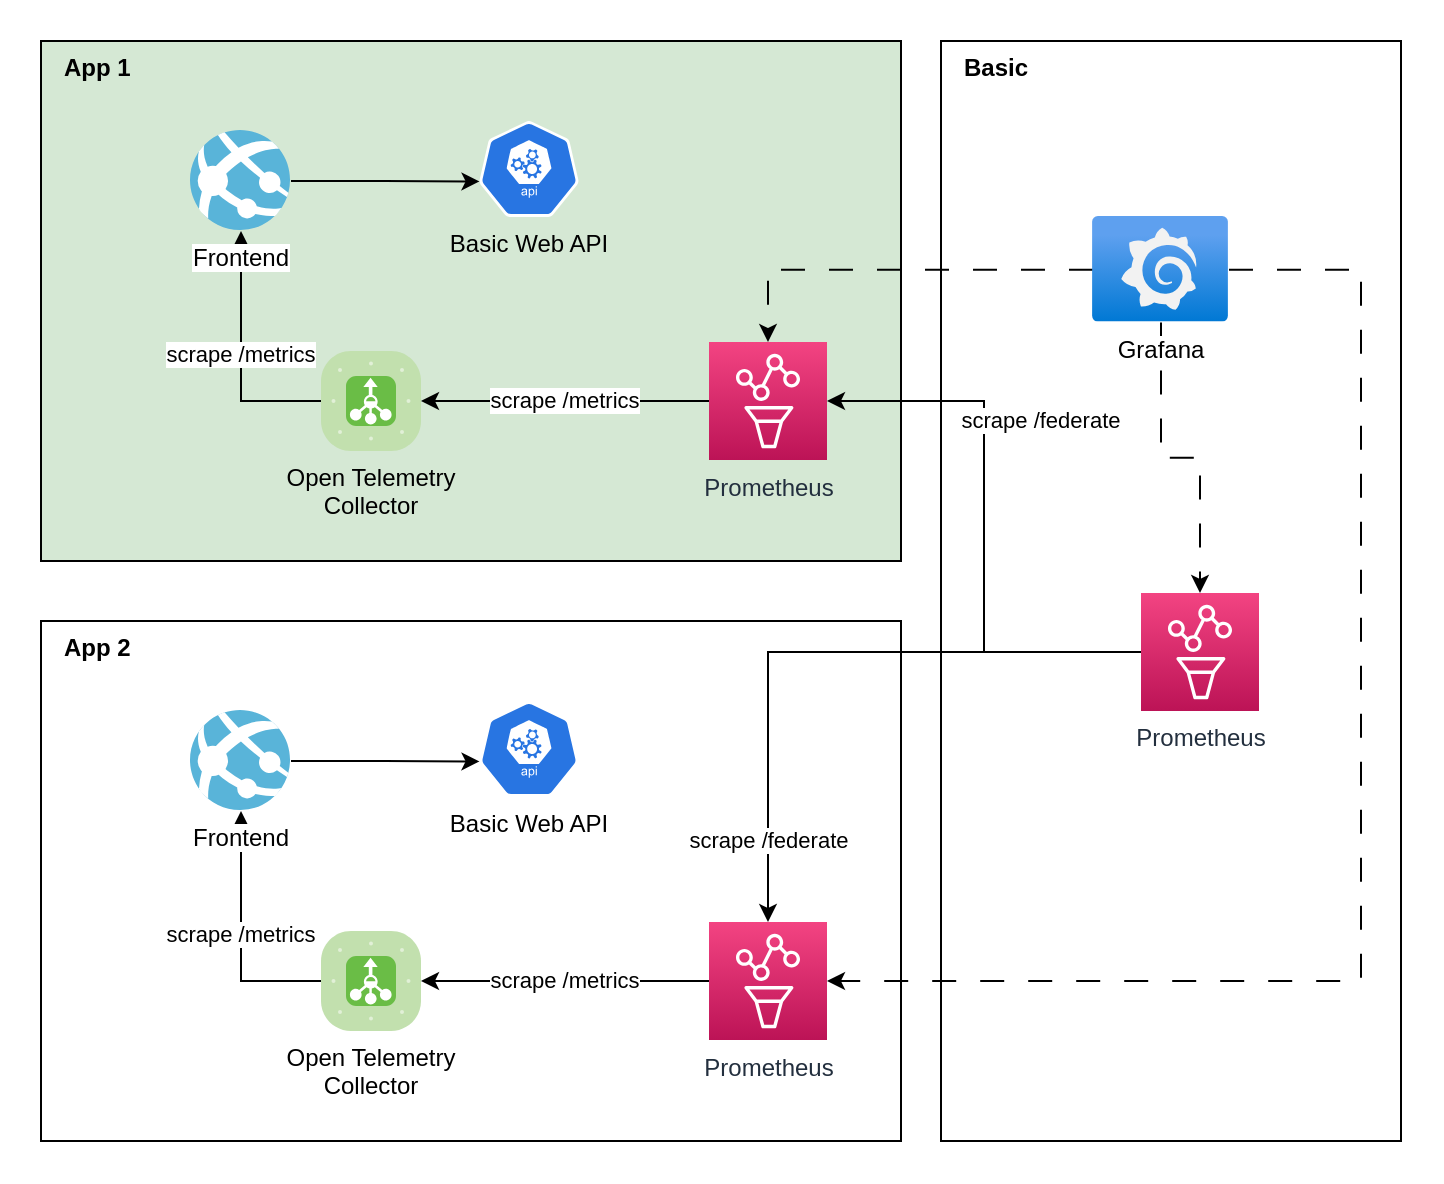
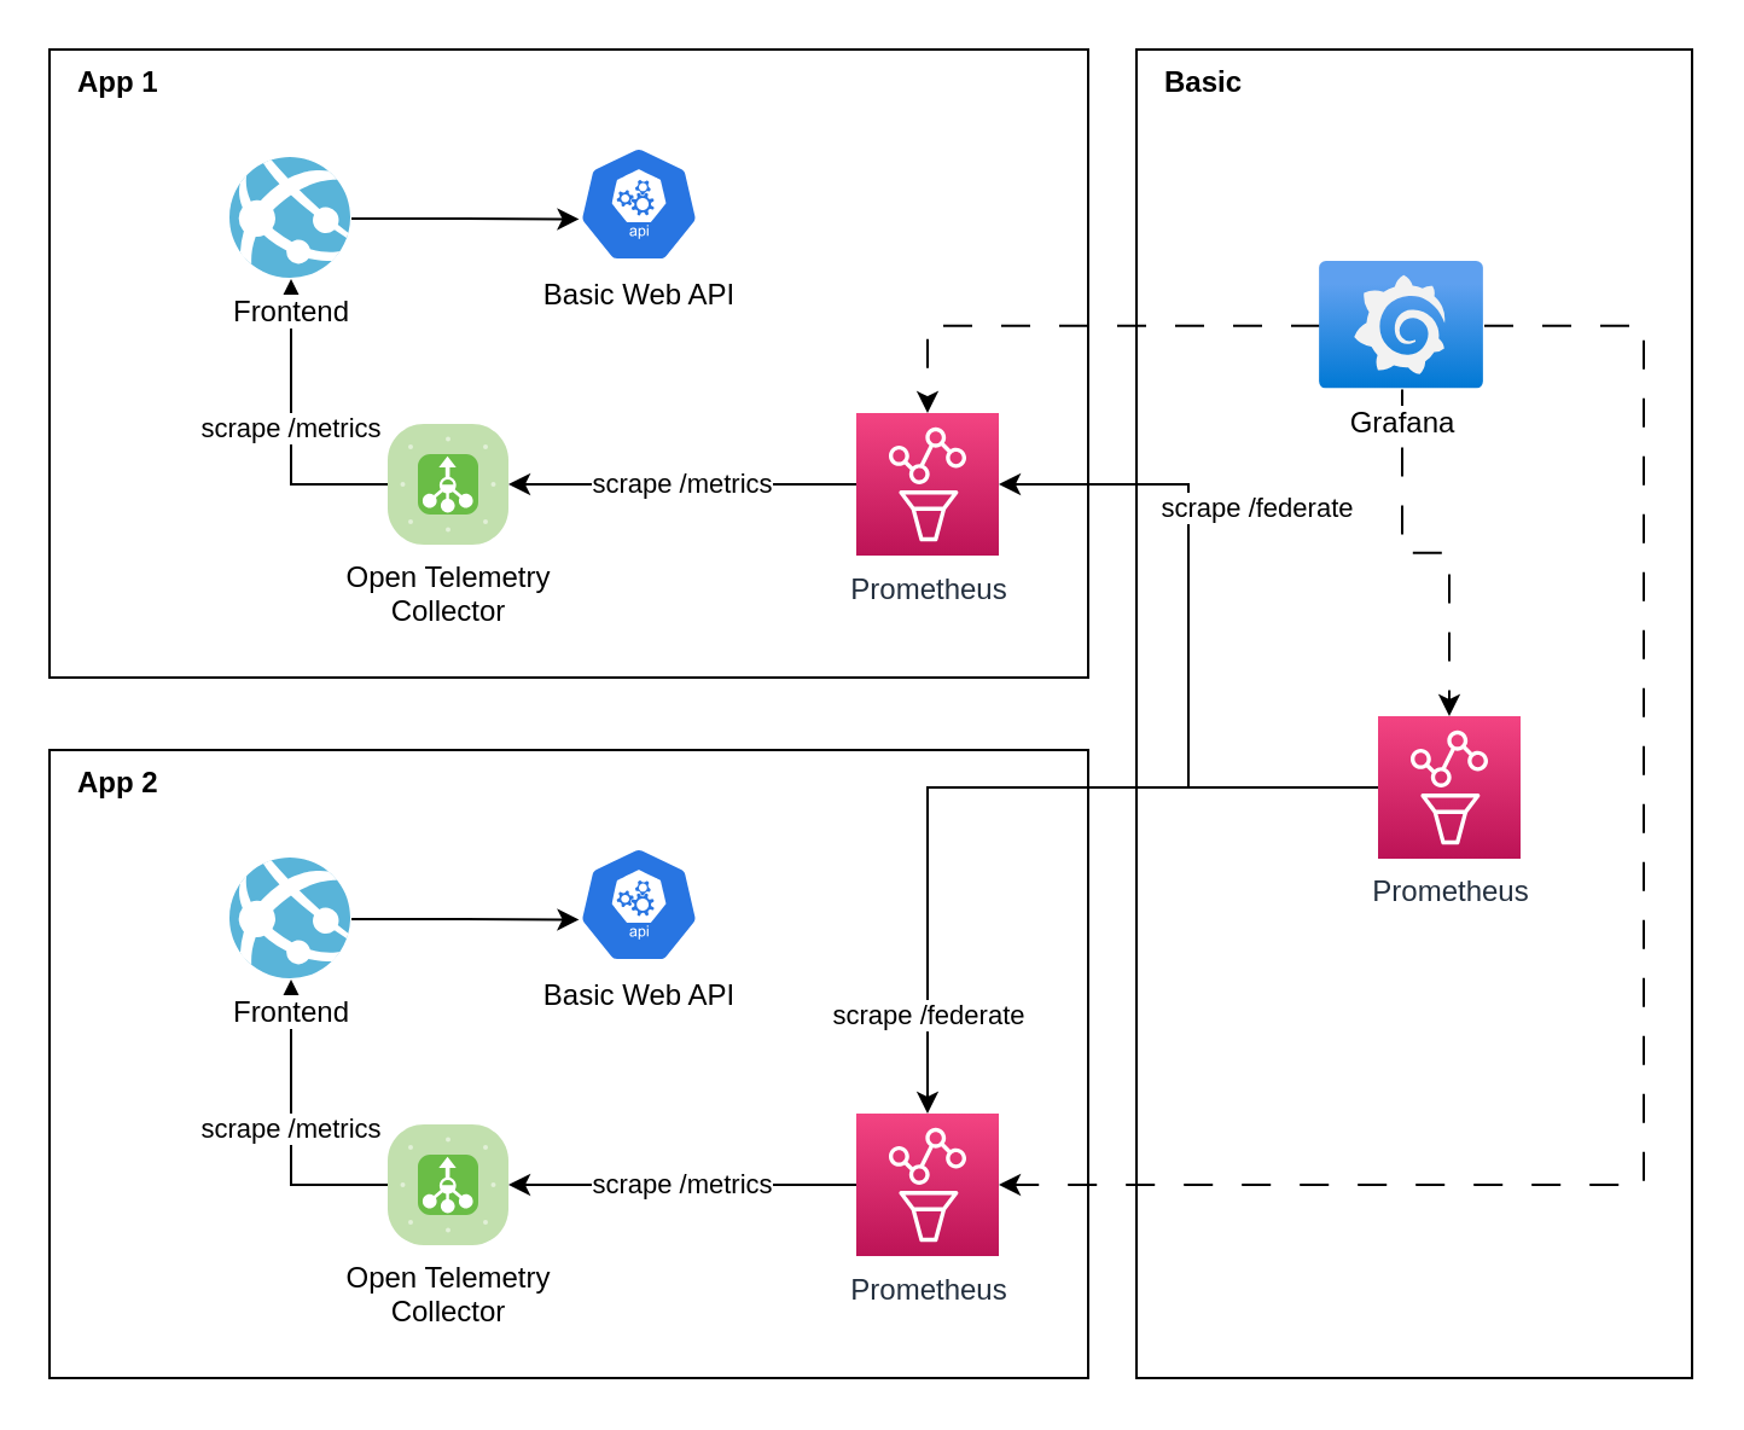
  <mxCell id="0" />
  <mxCell id="1" parent="0" />
- <mxCell id="2" value="App 1" style="rounded=0;whiteSpace=wrap;html=1;align=left;verticalAlign=top;spacingLeft=10;fontStyle=1;fillColor=#d5e8d4;" vertex="1" parent="1"><mxGeometry x="20" y="20" width="430" height="260" as="geometry" /></mxCell>
+ <mxCell id="2" value="App 1" style="rounded=0;whiteSpace=wrap;html=1;align=left;verticalAlign=top;spacingLeft=10;fontStyle=1" vertex="1" parent="1"><mxGeometry x="20" y="20" width="430" height="260" as="geometry" /></mxCell>
  <mxCell id="3" value="Basic Web API" style="sketch=0;html=1;dashed=0;whitespace=wrap;fillColor=#2875E2;strokeColor=#ffffff;points=[[0.005,0.63,0],[0.1,0.2,0],[0.9,0.2,0],[0.5,0,0],[0.995,0.63,0],[0.72,0.99,0],[0.5,1,0],[0.28,0.99,0]];verticalLabelPosition=bottom;align=center;verticalAlign=top;shape=mxgraph.kubernetes.icon;prIcon=api" vertex="1" parent="1"><mxGeometry x="239" y="60" width="50" height="48" as="geometry" /></mxCell>
  <mxCell id="4" style="edgeStyle=orthogonalEdgeStyle;rounded=0;orthogonalLoop=1;jettySize=auto;html=1;entryX=0.005;entryY=0.63;entryDx=0;entryDy=0;entryPerimeter=0;" edge="1" parent="1" source="24" target="3"><mxGeometry relative="1" as="geometry"><mxPoint x="195" y="15" as="targetPoint" /></mxGeometry></mxCell>
  <mxCell id="5" value="scrape /metrics" style="edgeStyle=orthogonalEdgeStyle;rounded=0;orthogonalLoop=1;jettySize=auto;html=1;" edge="1" parent="1" source="6" target="24"><mxGeometry relative="1" as="geometry" /></mxCell>
  <mxCell id="6" value="Open Telemetry&lt;br&gt;Collector" style="verticalLabelPosition=bottom;sketch=0;html=1;fillColor=#6ABD46;strokeColor=#ffffff;verticalAlign=top;align=center;points=[[0.085,0.085,0],[0.915,0.085,0],[0.915,0.915,0],[0.085,0.915,0],[0.25,0,0],[0.5,0,0],[0.75,0,0],[1,0.25,0],[1,0.5,0],[1,0.75,0],[0.75,1,0],[0.5,1,0],[0.25,1,0],[0,0.75,0],[0,0.5,0],[0,0.25,0]];pointerEvents=1;shape=mxgraph.cisco_safe.compositeIcon;bgIcon=mxgraph.cisco_safe.architecture.generic_appliance;resIcon=mxgraph.cisco_safe.architecture.flow_collector;" vertex="1" parent="1"><mxGeometry x="160" y="175" width="50" height="50" as="geometry" /></mxCell>
  <mxCell id="7" value="scrape /metrics" style="edgeStyle=orthogonalEdgeStyle;rounded=0;orthogonalLoop=1;jettySize=auto;html=1;entryX=1;entryY=0.5;entryDx=0;entryDy=0;entryPerimeter=0;" edge="1" parent="1" source="8" target="6"><mxGeometry relative="1" as="geometry" /></mxCell>
  <mxCell id="8" value="Prometheus" style="sketch=0;points=[[0,0,0],[0.25,0,0],[0.5,0,0],[0.75,0,0],[1,0,0],[0,1,0],[0.25,1,0],[0.5,1,0],[0.75,1,0],[1,1,0],[0,0.25,0],[0,0.5,0],[0,0.75,0],[1,0.25,0],[1,0.5,0],[1,0.75,0]];points=[[0,0,0],[0.25,0,0],[0.5,0,0],[0.75,0,0],[1,0,0],[0,1,0],[0.25,1,0],[0.5,1,0],[0.75,1,0],[1,1,0],[0,0.25,0],[0,0.5,0],[0,0.75,0],[1,0.25,0],[1,0.5,0],[1,0.75,0]];outlineConnect=0;fontColor=#232F3E;gradientColor=#F34482;gradientDirection=north;fillColor=#BC1356;strokeColor=#ffffff;dashed=0;verticalLabelPosition=bottom;verticalAlign=top;align=center;html=1;fontSize=12;fontStyle=0;aspect=fixed;shape=mxgraph.aws4.resourceIcon;resIcon=mxgraph.aws4.managed_service_for_prometheus;" vertex="1" parent="1"><mxGeometry x="354" y="170.5" width="59" height="59" as="geometry" /></mxCell>
  <mxCell id="9" value="App 2" style="rounded=0;whiteSpace=wrap;html=1;align=left;verticalAlign=top;spacingLeft=10;fontStyle=1" vertex="1" parent="1"><mxGeometry x="20" y="310" width="430" height="260" as="geometry" /></mxCell>
  <mxCell id="10" value="Basic Web API" style="sketch=0;html=1;dashed=0;whitespace=wrap;fillColor=#2875E2;strokeColor=#ffffff;points=[[0.005,0.63,0],[0.1,0.2,0],[0.9,0.2,0],[0.5,0,0],[0.995,0.63,0],[0.72,0.99,0],[0.5,1,0],[0.28,0.99,0]];verticalLabelPosition=bottom;align=center;verticalAlign=top;shape=mxgraph.kubernetes.icon;prIcon=api" vertex="1" parent="1"><mxGeometry x="239" y="350" width="50" height="48" as="geometry" /></mxCell>
  <mxCell id="11" style="edgeStyle=orthogonalEdgeStyle;rounded=0;orthogonalLoop=1;jettySize=auto;html=1;entryX=0.005;entryY=0.63;entryDx=0;entryDy=0;entryPerimeter=0;" edge="1" parent="1" source="25" target="10"><mxGeometry relative="1" as="geometry"><mxPoint x="195" y="305" as="targetPoint" /></mxGeometry></mxCell>
  <mxCell id="12" value="scrape /metrics" style="edgeStyle=orthogonalEdgeStyle;rounded=0;orthogonalLoop=1;jettySize=auto;html=1;" edge="1" parent="1" source="13" target="25"><mxGeometry relative="1" as="geometry" /></mxCell>
  <mxCell id="13" value="Open Telemetry&lt;br&gt;Collector" style="verticalLabelPosition=bottom;sketch=0;html=1;fillColor=#6ABD46;strokeColor=#ffffff;verticalAlign=top;align=center;points=[[0.085,0.085,0],[0.915,0.085,0],[0.915,0.915,0],[0.085,0.915,0],[0.25,0,0],[0.5,0,0],[0.75,0,0],[1,0.25,0],[1,0.5,0],[1,0.75,0],[0.75,1,0],[0.5,1,0],[0.25,1,0],[0,0.75,0],[0,0.5,0],[0,0.25,0]];pointerEvents=1;shape=mxgraph.cisco_safe.compositeIcon;bgIcon=mxgraph.cisco_safe.architecture.generic_appliance;resIcon=mxgraph.cisco_safe.architecture.flow_collector;" vertex="1" parent="1"><mxGeometry x="160" y="465" width="50" height="50" as="geometry" /></mxCell>
  <mxCell id="14" value="scrape /metrics" style="edgeStyle=orthogonalEdgeStyle;rounded=0;orthogonalLoop=1;jettySize=auto;html=1;entryX=1;entryY=0.5;entryDx=0;entryDy=0;entryPerimeter=0;" edge="1" parent="1" source="15" target="13"><mxGeometry relative="1" as="geometry" /></mxCell>
  <mxCell id="15" value="Prometheus" style="sketch=0;points=[[0,0,0],[0.25,0,0],[0.5,0,0],[0.75,0,0],[1,0,0],[0,1,0],[0.25,1,0],[0.5,1,0],[0.75,1,0],[1,1,0],[0,0.25,0],[0,0.5,0],[0,0.75,0],[1,0.25,0],[1,0.5,0],[1,0.75,0]];points=[[0,0,0],[0.25,0,0],[0.5,0,0],[0.75,0,0],[1,0,0],[0,1,0],[0.25,1,0],[0.5,1,0],[0.75,1,0],[1,1,0],[0,0.25,0],[0,0.5,0],[0,0.75,0],[1,0.25,0],[1,0.5,0],[1,0.75,0]];outlineConnect=0;fontColor=#232F3E;gradientColor=#F34482;gradientDirection=north;fillColor=#BC1356;strokeColor=#ffffff;dashed=0;verticalLabelPosition=bottom;verticalAlign=top;align=center;html=1;fontSize=12;fontStyle=0;aspect=fixed;shape=mxgraph.aws4.resourceIcon;resIcon=mxgraph.aws4.managed_service_for_prometheus;" vertex="1" parent="1"><mxGeometry x="354" y="460.5" width="59" height="59" as="geometry" /></mxCell>
  <mxCell id="16" value="Basic" style="rounded=0;whiteSpace=wrap;html=1;align=left;verticalAlign=top;spacingLeft=10;fontStyle=1" vertex="1" parent="1"><mxGeometry x="470" y="20" width="230" height="550" as="geometry" /></mxCell>
  <mxCell id="17" value="scrape /federate" style="edgeStyle=orthogonalEdgeStyle;rounded=0;orthogonalLoop=1;jettySize=auto;html=1;entryX=1;entryY=0.5;entryDx=0;entryDy=0;entryPerimeter=0;" edge="1" parent="1" source="19" target="8"><mxGeometry x="0.373" y="-28" relative="1" as="geometry"><mxPoint as="offset" /></mxGeometry></mxCell>
  <mxCell id="18" value="scrape /federate" style="edgeStyle=orthogonalEdgeStyle;rounded=0;orthogonalLoop=1;jettySize=auto;html=1;entryX=0.5;entryY=0;entryDx=0;entryDy=0;entryPerimeter=0;" edge="1" parent="1" source="19" target="15"><mxGeometry x="0.748" relative="1" as="geometry"><mxPoint as="offset" /></mxGeometry></mxCell>
  <mxCell id="19" value="Prometheus" style="sketch=0;points=[[0,0,0],[0.25,0,0],[0.5,0,0],[0.75,0,0],[1,0,0],[0,1,0],[0.25,1,0],[0.5,1,0],[0.75,1,0],[1,1,0],[0,0.25,0],[0,0.5,0],[0,0.75,0],[1,0.25,0],[1,0.5,0],[1,0.75,0]];points=[[0,0,0],[0.25,0,0],[0.5,0,0],[0.75,0,0],[1,0,0],[0,1,0],[0.25,1,0],[0.5,1,0],[0.75,1,0],[1,1,0],[0,0.25,0],[0,0.5,0],[0,0.75,0],[1,0.25,0],[1,0.5,0],[1,0.75,0]];outlineConnect=0;fontColor=#232F3E;gradientColor=#F34482;gradientDirection=north;fillColor=#BC1356;strokeColor=#ffffff;dashed=0;verticalLabelPosition=bottom;verticalAlign=top;align=center;html=1;fontSize=12;fontStyle=0;aspect=fixed;shape=mxgraph.aws4.resourceIcon;resIcon=mxgraph.aws4.managed_service_for_prometheus;" vertex="1" parent="1"><mxGeometry x="570" y="296" width="59" height="59" as="geometry" /></mxCell>
  <mxCell id="20" style="edgeStyle=orthogonalEdgeStyle;rounded=0;orthogonalLoop=1;jettySize=auto;html=1;entryX=0.5;entryY=0;entryDx=0;entryDy=0;entryPerimeter=0;dashed=1;dashPattern=12 12;" edge="1" parent="1" source="23" target="19"><mxGeometry relative="1" as="geometry" /></mxCell>
  <mxCell id="21" style="edgeStyle=orthogonalEdgeStyle;rounded=0;orthogonalLoop=1;jettySize=auto;html=1;entryX=0.5;entryY=0;entryDx=0;entryDy=0;entryPerimeter=0;dashed=1;dashPattern=12 12;" edge="1" parent="1" source="23" target="8"><mxGeometry relative="1" as="geometry" /></mxCell>
  <mxCell id="22" style="edgeStyle=orthogonalEdgeStyle;rounded=0;orthogonalLoop=1;jettySize=auto;html=1;entryX=1;entryY=0.5;entryDx=0;entryDy=0;entryPerimeter=0;dashed=1;dashPattern=12 12;" edge="1" parent="1" source="23" target="15"><mxGeometry relative="1" as="geometry"><Array as="points"><mxPoint x="680" y="134" /><mxPoint x="680" y="490" /></Array></mxGeometry></mxCell>
  <mxCell id="23" value="Grafana" style="aspect=fixed;html=1;points=[];align=center;image;fontSize=12;image=img/lib/azure2/other/Grafana.svg;" vertex="1" parent="1"><mxGeometry x="546" y="108" width="68" height="52.8" as="geometry" /></mxCell>
  <mxCell id="24" value="Frontend" style="sketch=0;aspect=fixed;html=1;points=[];align=center;image;fontSize=12;image=img/lib/mscae/App_Services.svg;labelBackgroundColor=default;" vertex="1" parent="1"><mxGeometry x="95" y="65" width="50" height="50" as="geometry" /></mxCell>
  <mxCell id="25" value="Frontend" style="sketch=0;aspect=fixed;html=1;points=[];align=center;image;fontSize=12;image=img/lib/mscae/App_Services.svg;" vertex="1" parent="1"><mxGeometry x="95" y="355" width="50" height="50" as="geometry" /></mxCell>
